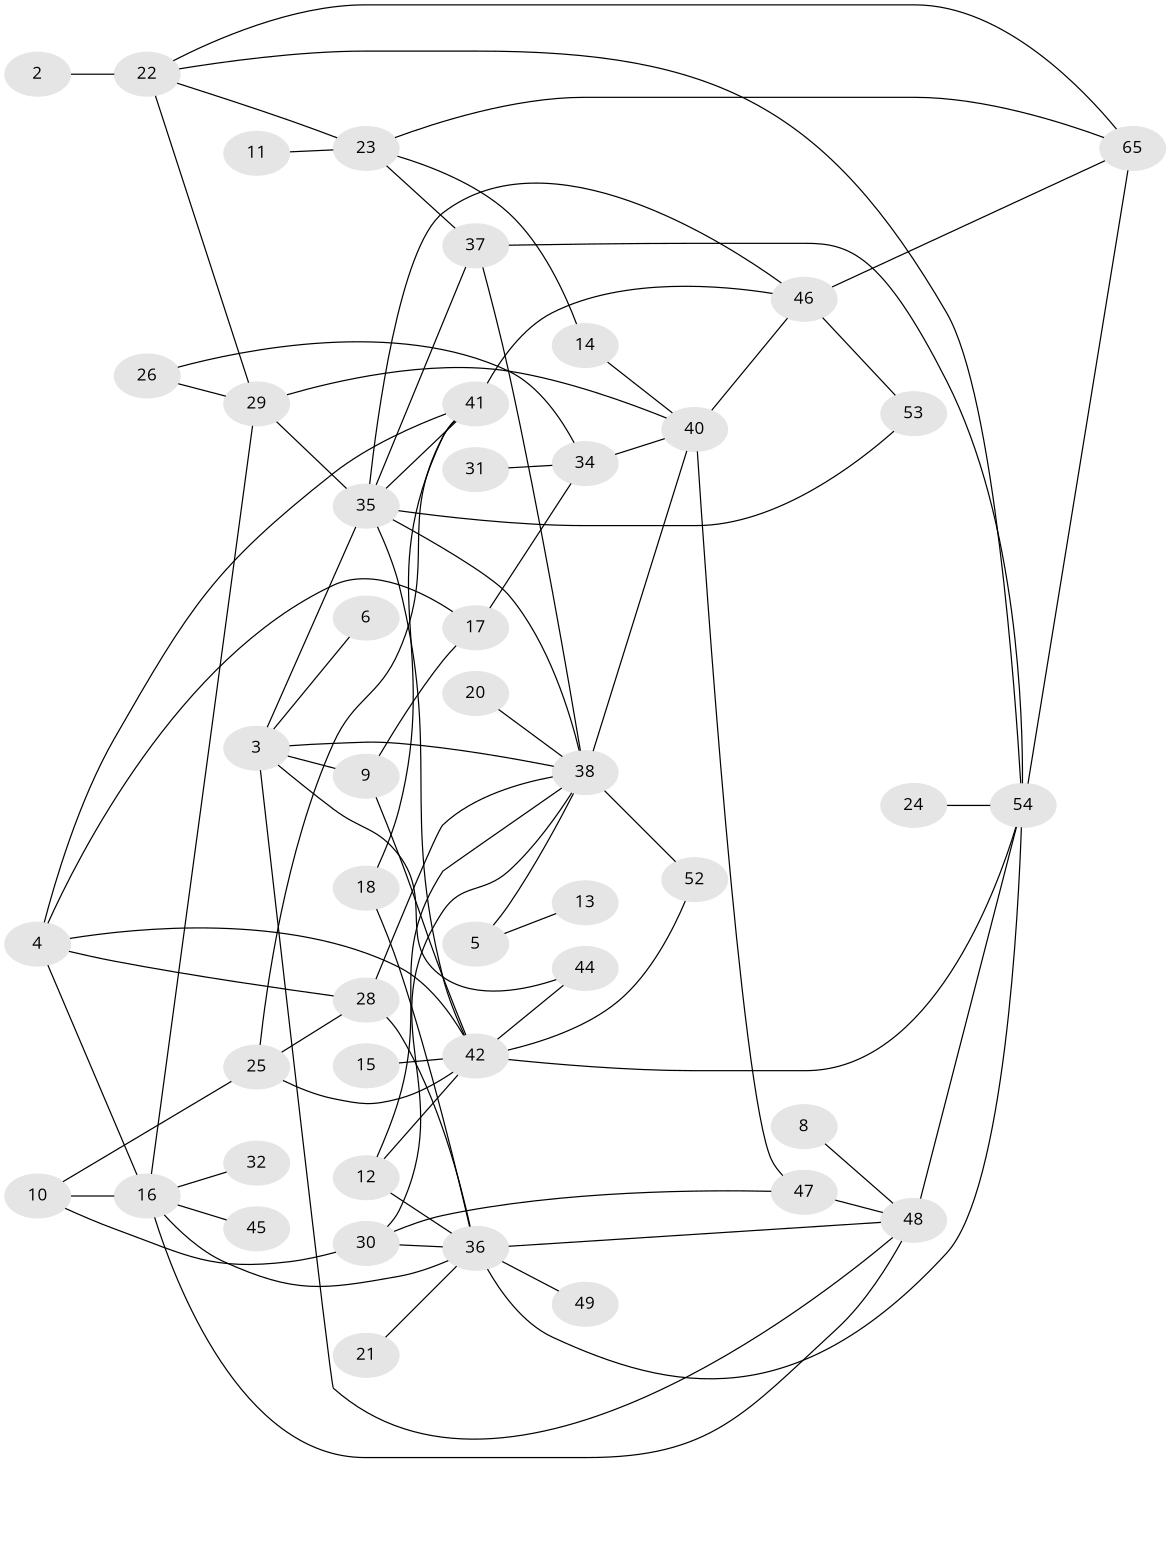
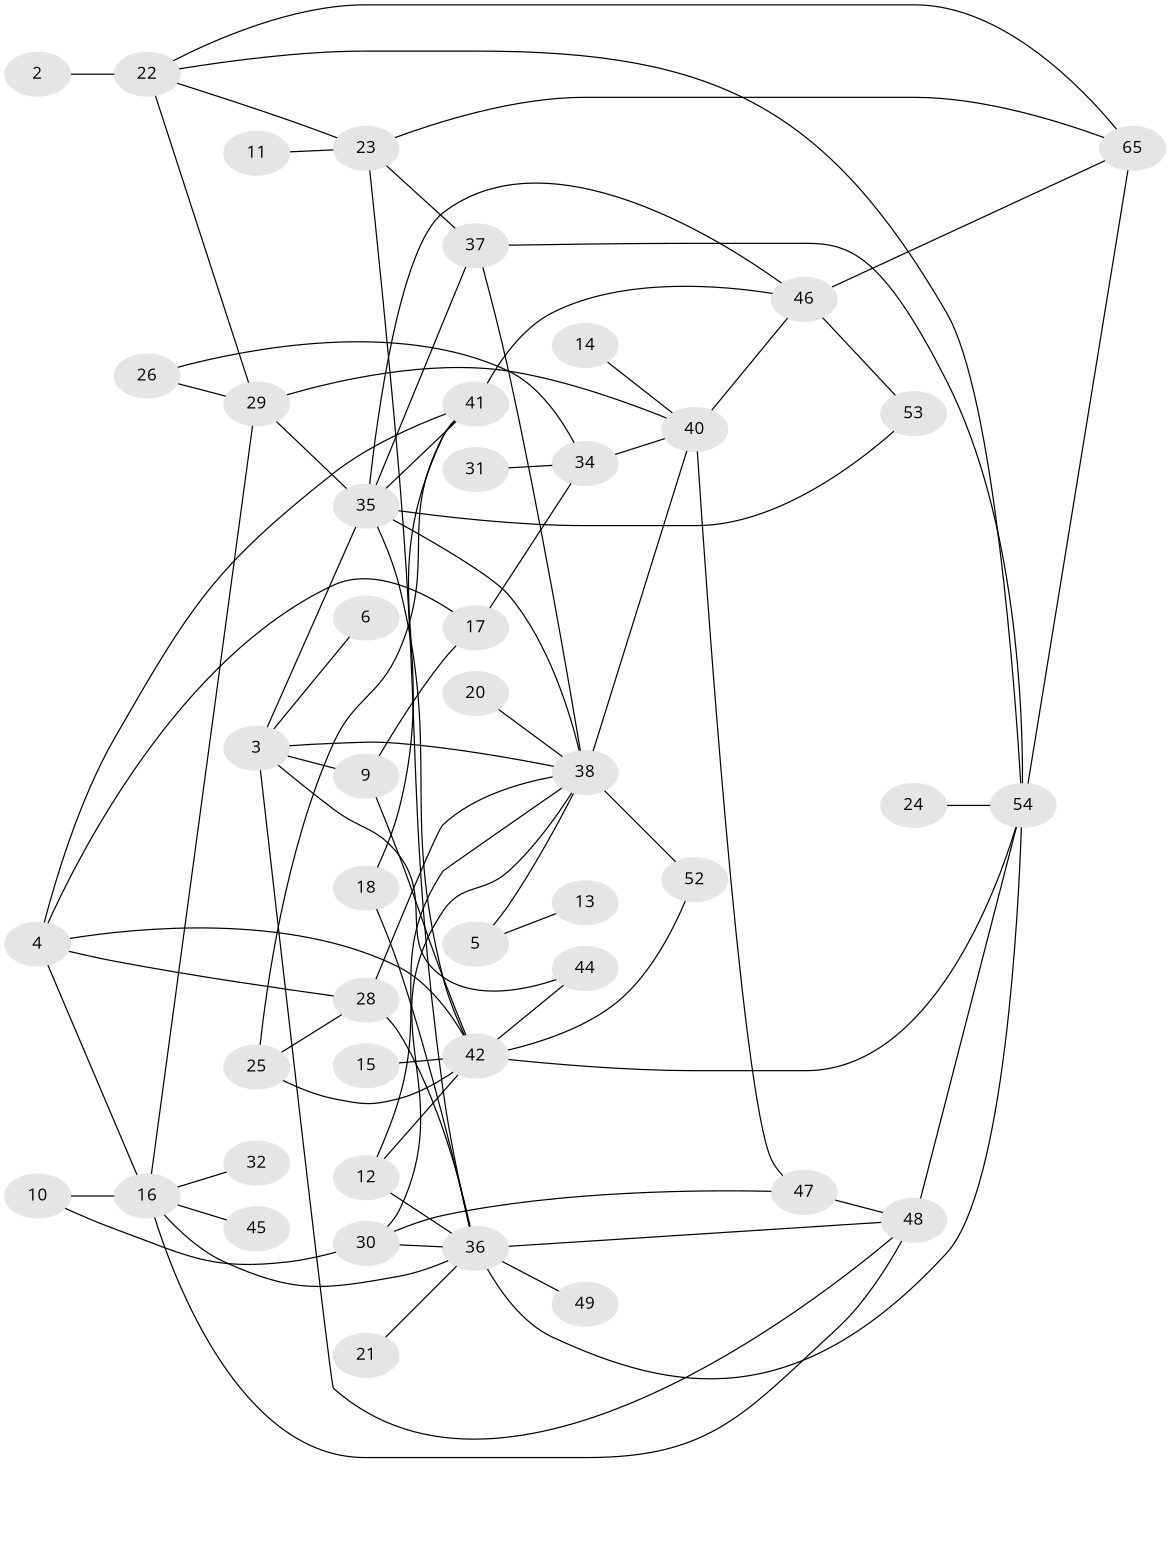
  graph {
    fontname="Open Sans"
    rankdir=LR
    node [color=gray90 fontname="Open Sans" style=filled]
    edge [fontname="Open Sans" weight=1.0]
    2
    22
    23
    29
    54
    n6 [label=65]
    3
    6
    9
    35
    38
    48
    44
    42
    17
    41
    37
    46
    53
    40
    52
    4
    16
    28
    36
    32
    45
    34
    5
    13
-   8
    10
    25
    30
    47
    11
    12
    49
    14
    15
    18
    20
    21
    24
    26
    31
    2 -- 22
    22 -- 23
    22 -- 29
    22 -- 54
    22 -- n6
    23 -- n6
    23 -- 37
-   23 -- 14
+   23 -- 36
    29 -- 35
    29 -- 40
    54 -- n6
    3 -- 6
    3 -- 9
    3 -- 35
    3 -- 38
    3 -- 48
    3 -- 44
    9 -- 42
    9 -- 17
    35 -- 38
    35 -- 42 [weight=2.0]
    35 -- 41
    35 -- 37
    35 -- 46
    35 -- 53
    38 -- 40
    38 -- 52
    48 -- 54
    42 -- 54
    42 -- 44
    42 -- 52
    17 -- 34
    41 -- 46
    37 -- 54
    37 -- 38
    46 -- n6
    46 -- 53
    40 -- 46
    40 -- 47
    4 -- 42
    4 -- 17
    4 -- 41
    4 -- 16
    4 -- 28
    16 -- 29
    16 -- 48
    16 -- 36
    16 -- 32
    16 -- 45
    28 -- 38
    28 -- 36
    36 -- 54
    36 -- 48
    36 -- 49
    34 -- 40
    5 -- 38
    5 -- 13
-   8 -- 48
    10 -- 16
-   10 -- 25
    10 -- 30
    25 -- 42
    25 -- 41
    25 -- 28
    30 -- 38
    30 -- 36
    30 -- 47
    47 -- 48
    11 -- 23
    12 -- 38
    12 -- 42
    12 -- 36
    14 -- 40
    15 -- 42
    18 -- 41
    18 -- 36
    20 -- 38
    21 -- 36
    24 -- 54
    26 -- 29
    26 -- 34
    31 -- 34
  }
